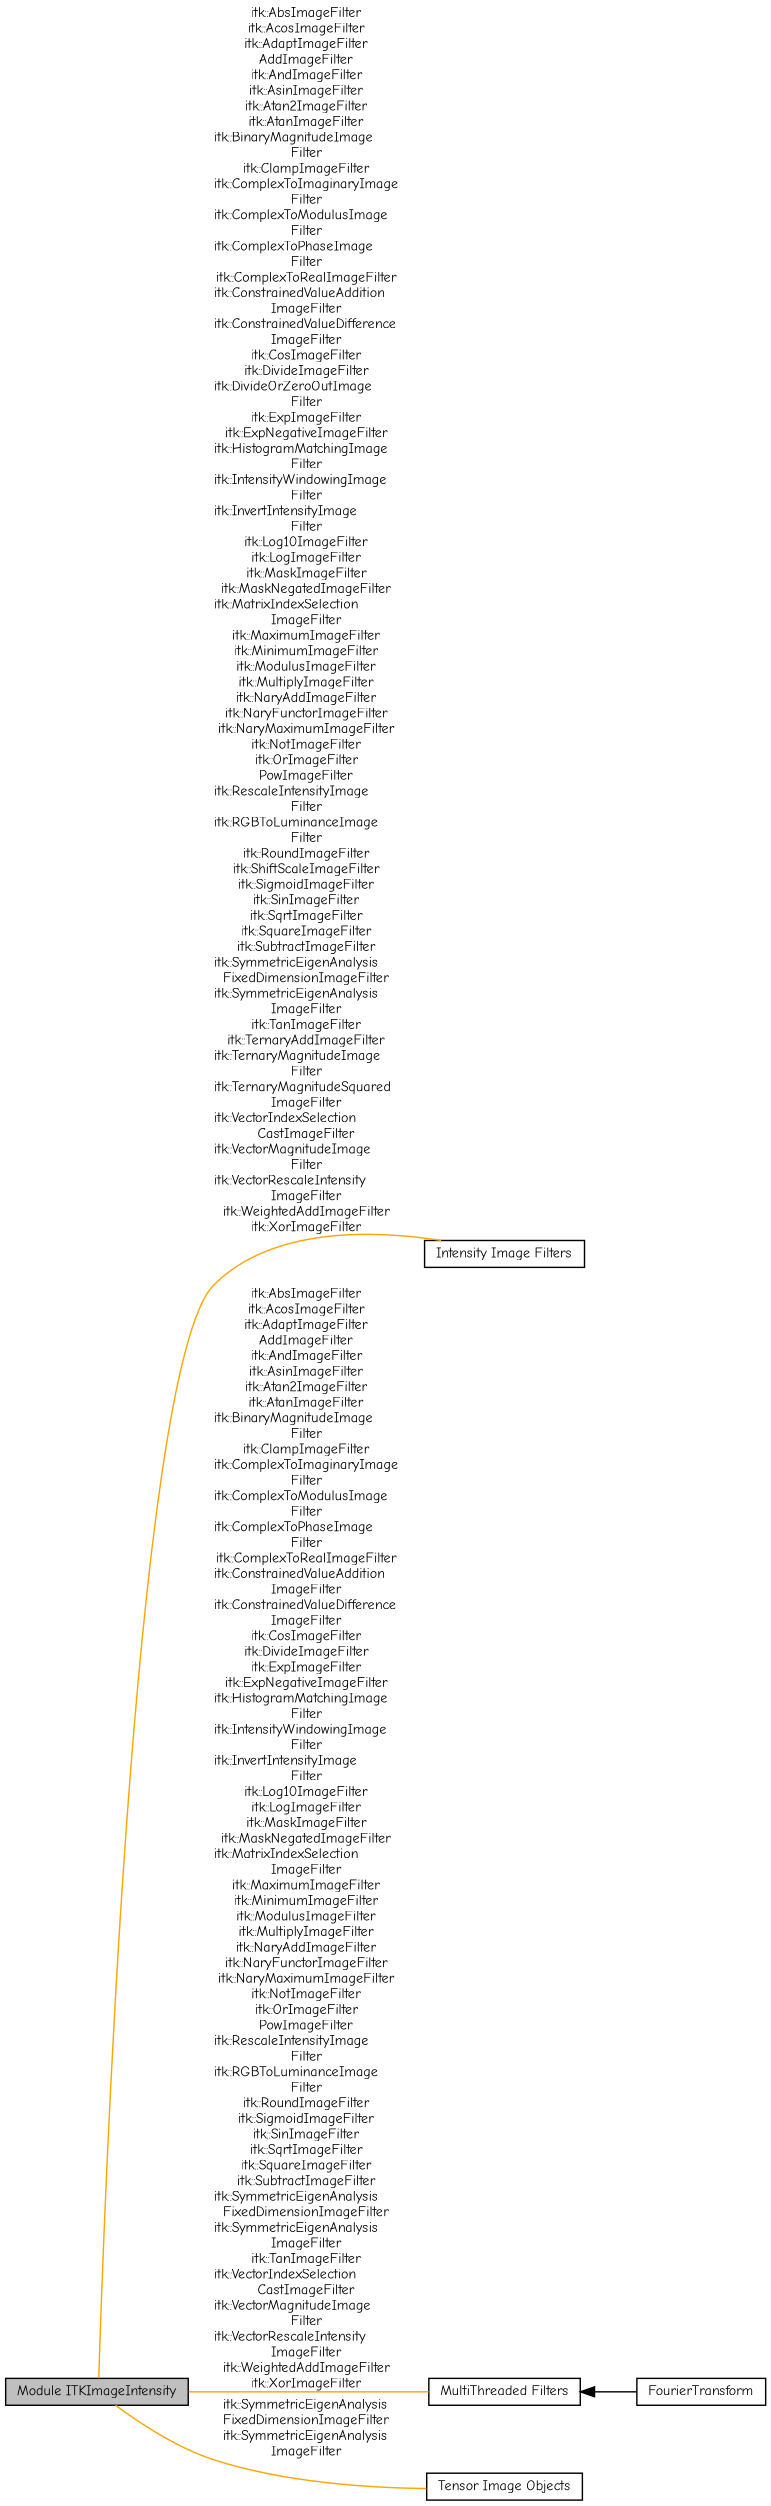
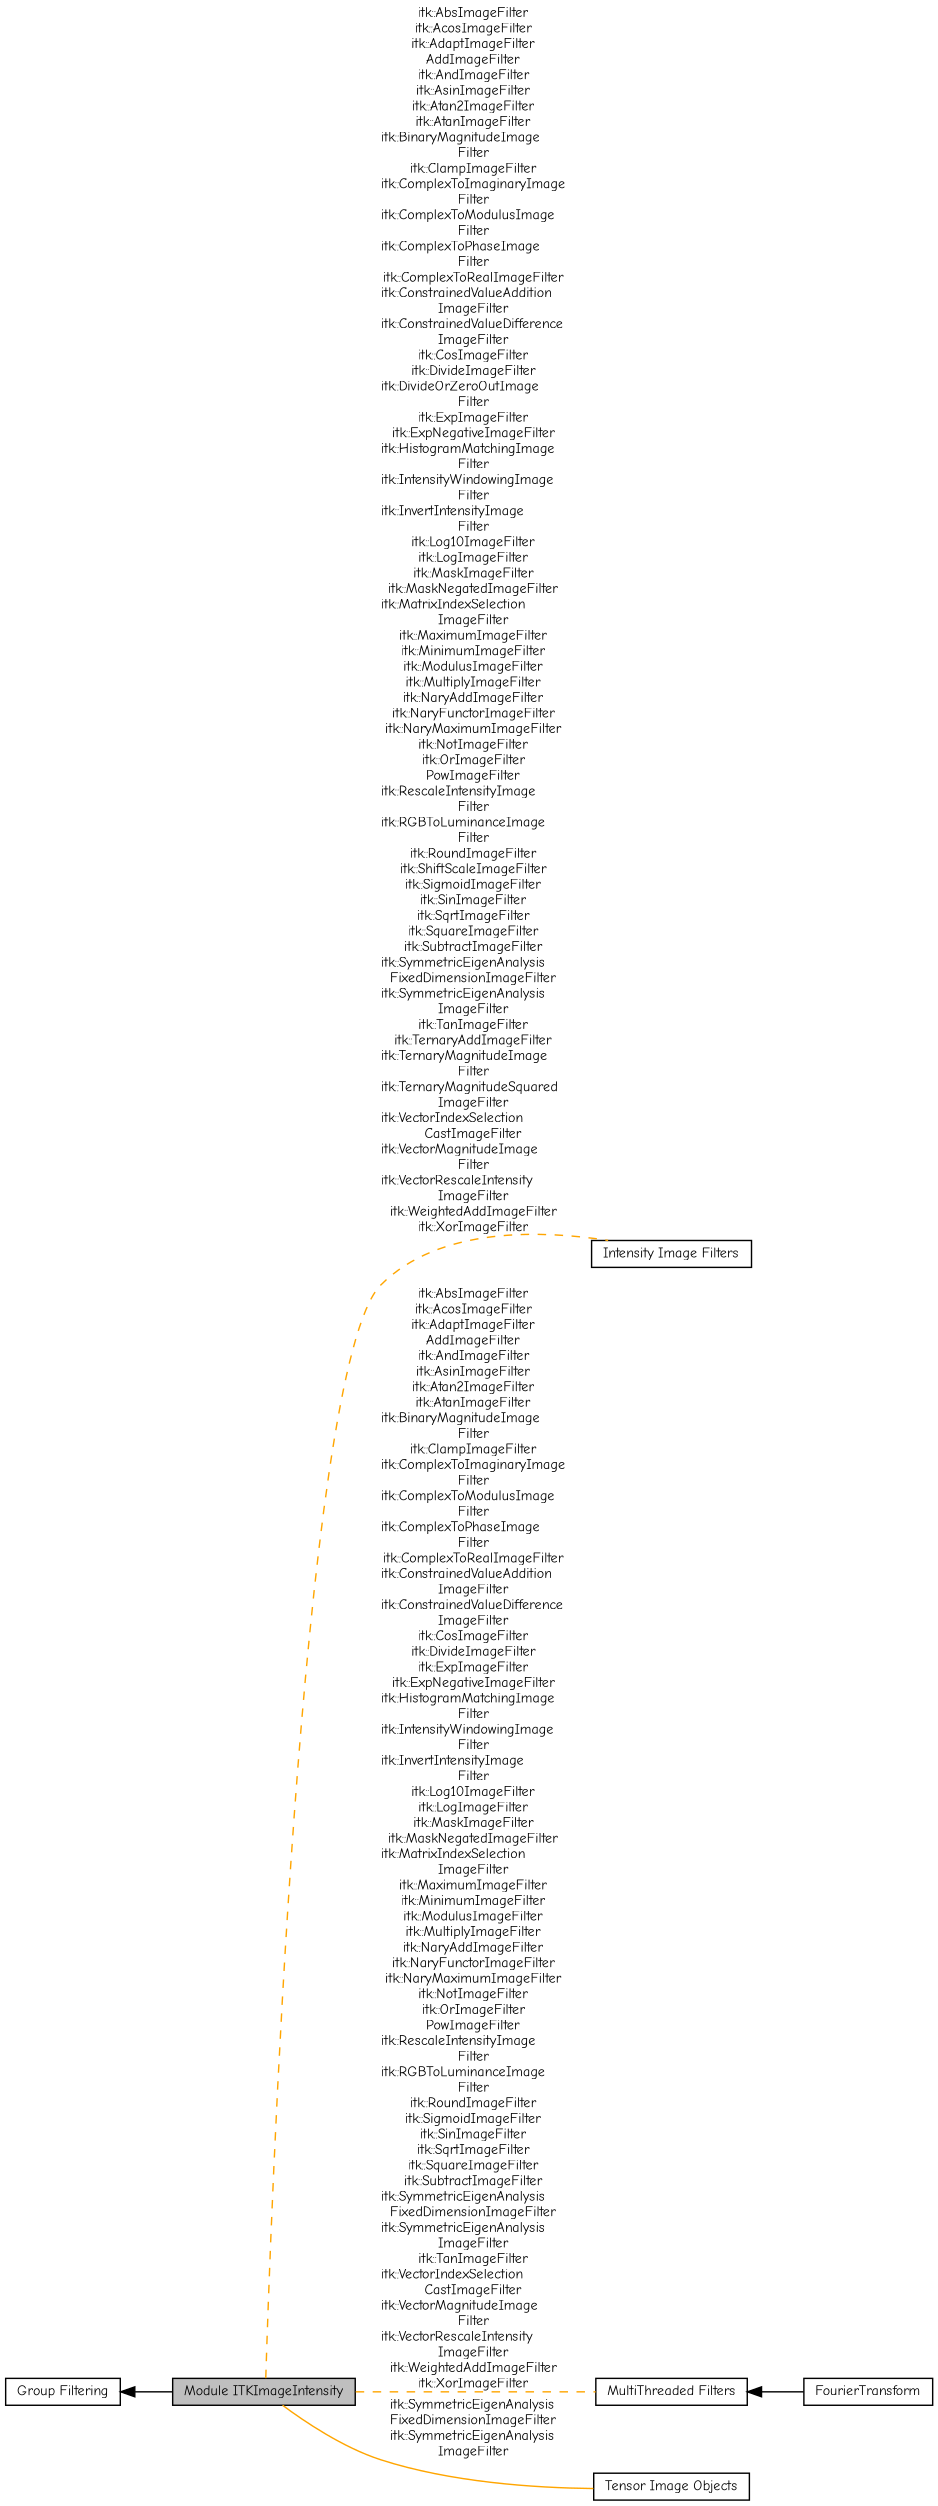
  digraph {
    fontname="Comic Neue"
    rankdir=LR
    node [color=black fillcolor=white fontname="Comic Neue" fontsize=10 shape=box style=filled]
    edge [dir=none fontname="Comic Neue" fontsize=10 labelfontname=Helvetica labelfontsize=10 shape=plaintext style=solid color=orange]
    n1 [height=0.2 label=FourierTransform width=0.4]
+   n2 [height=0.2 label="Group Filtering" width=0.4]
    n3 [fillcolor=grey75 fontcolor=black height=0.2 label="Module ITKImageIntensity" width=0.4]
    n4 [height=0.2 label="Intensity Image Filters" width=0.4]
    n5 [height=0.2 label="MultiThreaded Filters" width=0.4]
    n6 [height=0.2 label="Tensor Image Objects" width=0.4]
-   n3 -> n4 [label="itk::AbsImageFilter\nitk::AcosImageFilter\nitk::AdaptImageFilter\nAddImageFilter\nitk::AndImageFilter\nitk::AsinImageFilter\nitk::Atan2ImageFilter\nitk::AtanImageFilter\nitk::BinaryMagnitudeImage\lFilter\nitk::ClampImageFilter\nitk::ComplexToImaginaryImage\lFilter\nitk::ComplexToModulusImage\lFilter\nitk::ComplexToPhaseImage\lFilter\nitk::ComplexToRealImageFilter\nitk::ConstrainedValueAddition\lImageFilter\nitk::ConstrainedValueDifference\lImageFilter\nitk::CosImageFilter\nitk::DivideImageFilter\nitk::DivideOrZeroOutImage\lFilter\nitk::ExpImageFilter\nitk::ExpNegativeImageFilter\nitk::HistogramMatchingImage\lFilter\nitk::IntensityWindowingImage\lFilter\nitk::InvertIntensityImage\lFilter\nitk::Log10ImageFilter\nitk::LogImageFilter\nitk::MaskImageFilter\nitk::MaskNegatedImageFilter\nitk::MatrixIndexSelection\lImageFilter\nitk::MaximumImageFilter\nitk::MinimumImageFilter\nitk::ModulusImageFilter\nitk::MultiplyImageFilter\nitk::NaryAddImageFilter\nitk::NaryFunctorImageFilter\nitk::NaryMaximumImageFilter\nitk::NotImageFilter\nitk::OrImageFilter\nPowImageFilter\nitk::RescaleIntensityImage\lFilter\nitk::RGBToLuminanceImage\lFilter\nitk::RoundImageFilter\nitk::ShiftScaleImageFilter\nitk::SigmoidImageFilter\nitk::SinImageFilter\nitk::SqrtImageFilter\nitk::SquareImageFilter\nitk::SubtractImageFilter\nitk::SymmetricEigenAnalysis\lFixedDimensionImageFilter\nitk::SymmetricEigenAnalysis\lImageFilter\nitk::TanImageFilter\nitk::TernaryAddImageFilter\nitk::TernaryMagnitudeImage\lFilter\nitk::TernaryMagnitudeSquared\lImageFilter\nitk::VectorIndexSelection\lCastImageFilter\nitk::VectorMagnitudeImage\lFilter\nitk::VectorRescaleIntensity\lImageFilter\nitk::WeightedAddImageFilter\nitk::XorImageFilter"]
-   n3 -> n5 [label="itk::AbsImageFilter\nitk::AcosImageFilter\nitk::AdaptImageFilter\nAddImageFilter\nitk::AndImageFilter\nitk::AsinImageFilter\nitk::Atan2ImageFilter\nitk::AtanImageFilter\nitk::BinaryMagnitudeImage\lFilter\nitk::ClampImageFilter\nitk::ComplexToImaginaryImage\lFilter\nitk::ComplexToModulusImage\lFilter\nitk::ComplexToPhaseImage\lFilter\nitk::ComplexToRealImageFilter\nitk::ConstrainedValueAddition\lImageFilter\nitk::ConstrainedValueDifference\lImageFilter\nitk::CosImageFilter\nitk::DivideImageFilter\nitk::ExpImageFilter\nitk::ExpNegativeImageFilter\nitk::HistogramMatchingImage\lFilter\nitk::IntensityWindowingImage\lFilter\nitk::InvertIntensityImage\lFilter\nitk::Log10ImageFilter\nitk::LogImageFilter\nitk::MaskImageFilter\nitk::MaskNegatedImageFilter\nitk::MatrixIndexSelection\lImageFilter\nitk::MaximumImageFilter\nitk::MinimumImageFilter\nitk::ModulusImageFilter\nitk::MultiplyImageFilter\nitk::NaryAddImageFilter\nitk::NaryFunctorImageFilter\nitk::NaryMaximumImageFilter\nitk::NotImageFilter\nitk::OrImageFilter\nPowImageFilter\nitk::RescaleIntensityImage\lFilter\nitk::RGBToLuminanceImage\lFilter\nitk::RoundImageFilter\nitk::SigmoidImageFilter\nitk::SinImageFilter\nitk::SqrtImageFilter\nitk::SquareImageFilter\nitk::SubtractImageFilter\nitk::SymmetricEigenAnalysis\lFixedDimensionImageFilter\nitk::SymmetricEigenAnalysis\lImageFilter\nitk::TanImageFilter\nitk::VectorIndexSelection\lCastImageFilter\nitk::VectorMagnitudeImage\lFilter\nitk::VectorRescaleIntensity\lImageFilter\nitk::WeightedAddImageFilter\nitk::XorImageFilter"]
+   n2 -> n3 [dir=back color=""]
+   n3 -> n4 [label="itk::AbsImageFilter\nitk::AcosImageFilter\nitk::AdaptImageFilter\nAddImageFilter\nitk::AndImageFilter\nitk::AsinImageFilter\nitk::Atan2ImageFilter\nitk::AtanImageFilter\nitk::BinaryMagnitudeImage\lFilter\nitk::ClampImageFilter\nitk::ComplexToImaginaryImage\lFilter\nitk::ComplexToModulusImage\lFilter\nitk::ComplexToPhaseImage\lFilter\nitk::ComplexToRealImageFilter\nitk::ConstrainedValueAddition\lImageFilter\nitk::ConstrainedValueDifference\lImageFilter\nitk::CosImageFilter\nitk::DivideImageFilter\nitk::DivideOrZeroOutImage\lFilter\nitk::ExpImageFilter\nitk::ExpNegativeImageFilter\nitk::HistogramMatchingImage\lFilter\nitk::IntensityWindowingImage\lFilter\nitk::InvertIntensityImage\lFilter\nitk::Log10ImageFilter\nitk::LogImageFilter\nitk::MaskImageFilter\nitk::MaskNegatedImageFilter\nitk::MatrixIndexSelection\lImageFilter\nitk::MaximumImageFilter\nitk::MinimumImageFilter\nitk::ModulusImageFilter\nitk::MultiplyImageFilter\nitk::NaryAddImageFilter\nitk::NaryFunctorImageFilter\nitk::NaryMaximumImageFilter\nitk::NotImageFilter\nitk::OrImageFilter\nPowImageFilter\nitk::RescaleIntensityImage\lFilter\nitk::RGBToLuminanceImage\lFilter\nitk::RoundImageFilter\nitk::ShiftScaleImageFilter\nitk::SigmoidImageFilter\nitk::SinImageFilter\nitk::SqrtImageFilter\nitk::SquareImageFilter\nitk::SubtractImageFilter\nitk::SymmetricEigenAnalysis\lFixedDimensionImageFilter\nitk::SymmetricEigenAnalysis\lImageFilter\nitk::TanImageFilter\nitk::TernaryAddImageFilter\nitk::TernaryMagnitudeImage\lFilter\nitk::TernaryMagnitudeSquared\lImageFilter\nitk::VectorIndexSelection\lCastImageFilter\nitk::VectorMagnitudeImage\lFilter\nitk::VectorRescaleIntensity\lImageFilter\nitk::WeightedAddImageFilter\nitk::XorImageFilter" style=dashed]
+   n3 -> n5 [label="itk::AbsImageFilter\nitk::AcosImageFilter\nitk::AdaptImageFilter\nAddImageFilter\nitk::AndImageFilter\nitk::AsinImageFilter\nitk::Atan2ImageFilter\nitk::AtanImageFilter\nitk::BinaryMagnitudeImage\lFilter\nitk::ClampImageFilter\nitk::ComplexToImaginaryImage\lFilter\nitk::ComplexToModulusImage\lFilter\nitk::ComplexToPhaseImage\lFilter\nitk::ComplexToRealImageFilter\nitk::ConstrainedValueAddition\lImageFilter\nitk::ConstrainedValueDifference\lImageFilter\nitk::CosImageFilter\nitk::DivideImageFilter\nitk::ExpImageFilter\nitk::ExpNegativeImageFilter\nitk::HistogramMatchingImage\lFilter\nitk::IntensityWindowingImage\lFilter\nitk::InvertIntensityImage\lFilter\nitk::Log10ImageFilter\nitk::LogImageFilter\nitk::MaskImageFilter\nitk::MaskNegatedImageFilter\nitk::MatrixIndexSelection\lImageFilter\nitk::MaximumImageFilter\nitk::MinimumImageFilter\nitk::ModulusImageFilter\nitk::MultiplyImageFilter\nitk::NaryAddImageFilter\nitk::NaryFunctorImageFilter\nitk::NaryMaximumImageFilter\nitk::NotImageFilter\nitk::OrImageFilter\nPowImageFilter\nitk::RescaleIntensityImage\lFilter\nitk::RGBToLuminanceImage\lFilter\nitk::RoundImageFilter\nitk::SigmoidImageFilter\nitk::SinImageFilter\nitk::SqrtImageFilter\nitk::SquareImageFilter\nitk::SubtractImageFilter\nitk::SymmetricEigenAnalysis\lFixedDimensionImageFilter\nitk::SymmetricEigenAnalysis\lImageFilter\nitk::TanImageFilter\nitk::VectorIndexSelection\lCastImageFilter\nitk::VectorMagnitudeImage\lFilter\nitk::VectorRescaleIntensity\lImageFilter\nitk::WeightedAddImageFilter\nitk::XorImageFilter" style=dashed]
    n3 -> n6 [label="itk::SymmetricEigenAnalysis\lFixedDimensionImageFilter\nitk::SymmetricEigenAnalysis\lImageFilter"]
    n5 -> n1 [dir=back color=""]
  }
